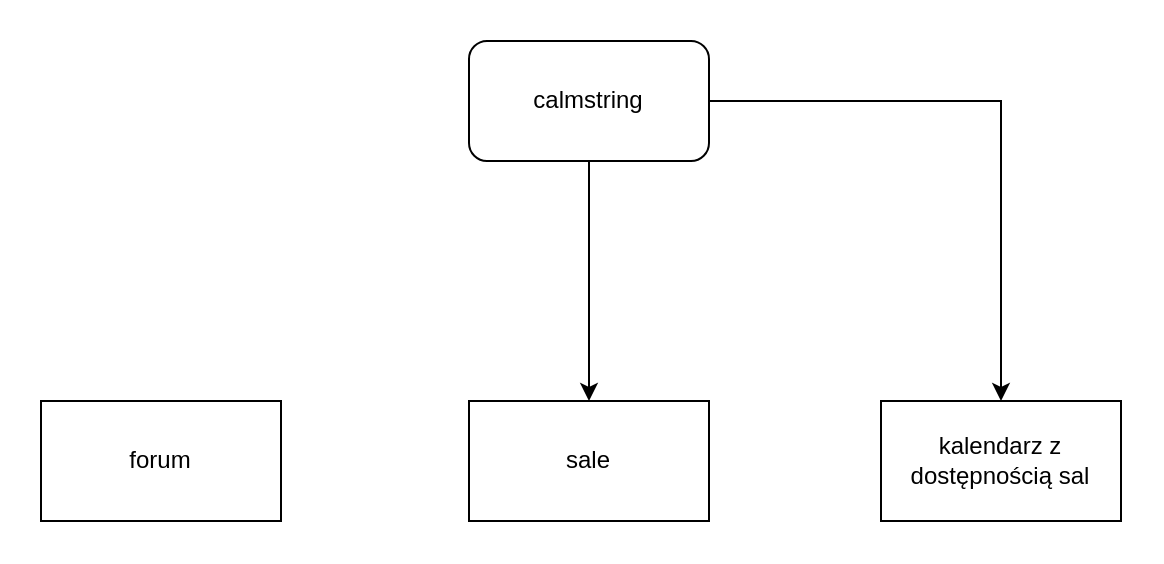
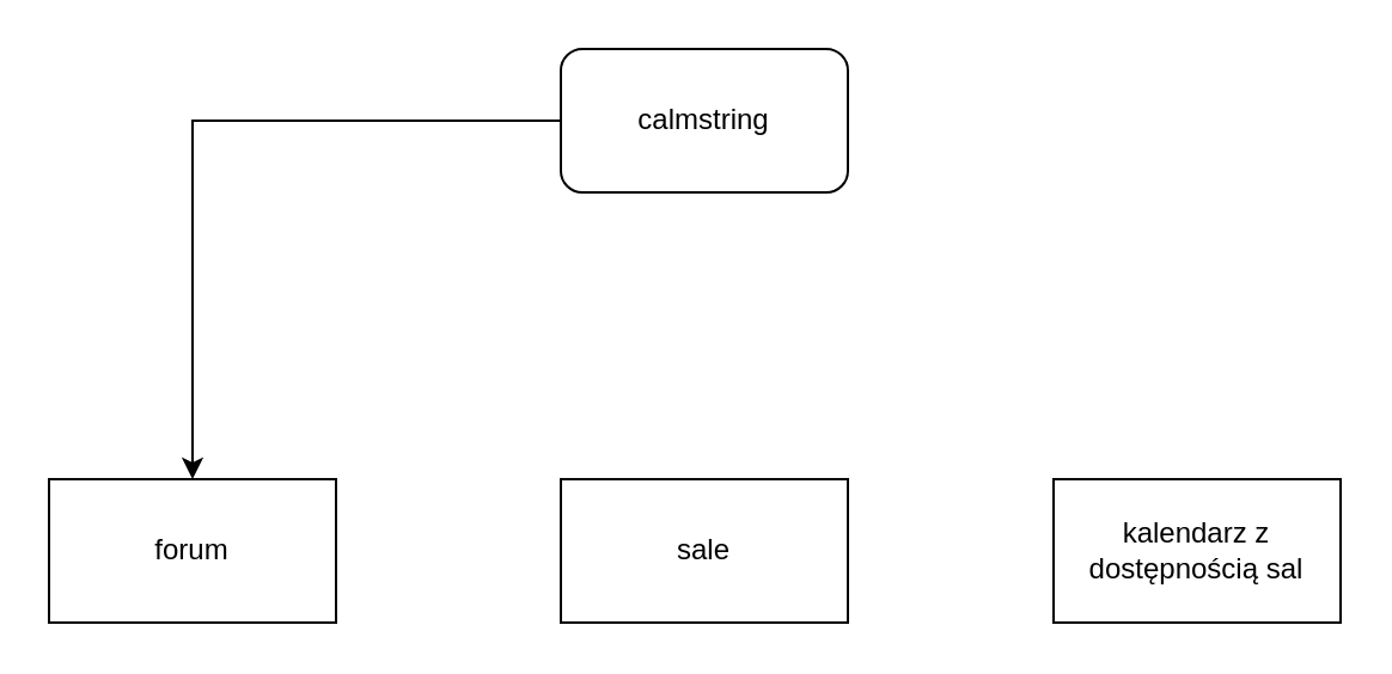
  <mxCell id="0" />
  <mxCell id="1" parent="0" />
- <mxCell id="2" style="edgeStyle=orthogonalEdgeStyle;rounded=0;orthogonalLoop=1;jettySize=auto;html=1;entryX=0.5;entryY=0;entryDx=0;entryDy=0;" parent="1" source="4" target="6" edge="1"><mxGeometry relative="1" as="geometry" /></mxCell>
- <mxCell id="3" style="edgeStyle=orthogonalEdgeStyle;rounded=0;orthogonalLoop=1;jettySize=auto;html=1;" parent="1" source="4" target="5" edge="1"><mxGeometry relative="1" as="geometry" /></mxCell>
+ <mxCell id="2" style="edgeStyle=orthogonalEdgeStyle;rounded=0;orthogonalLoop=1;jettySize=auto;html=1;" parent="1" source="4" target="7" edge="1"><mxGeometry relative="1" as="geometry" /></mxCell>
  <mxCell id="4" value="calmstring" style="rounded=1;whiteSpace=wrap;html=1;" parent="1" vertex="1"><mxGeometry x="234" y="20" width="120" height="60" as="geometry" /></mxCell>
  <mxCell id="5" value="kalendarz z dostępnością sal" style="rounded=0;whiteSpace=wrap;html=1;" parent="1" vertex="1"><mxGeometry x="440" y="200" width="120" height="60" as="geometry" /></mxCell>
  <mxCell id="6" value="sale" style="rounded=0;whiteSpace=wrap;html=1;" parent="1" vertex="1"><mxGeometry x="234" y="200" width="120" height="60" as="geometry" /></mxCell>
  <mxCell id="7" value="forum" style="rounded=0;whiteSpace=wrap;html=1;" parent="1" vertex="1"><mxGeometry x="20" y="200" width="120" height="60" as="geometry" /></mxCell>
